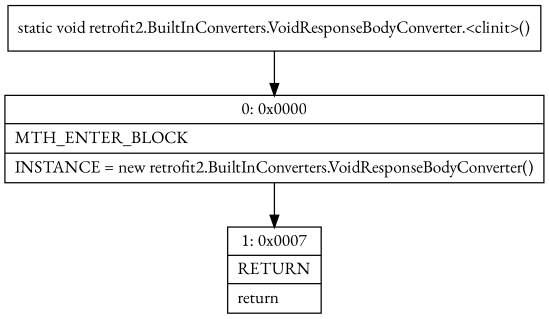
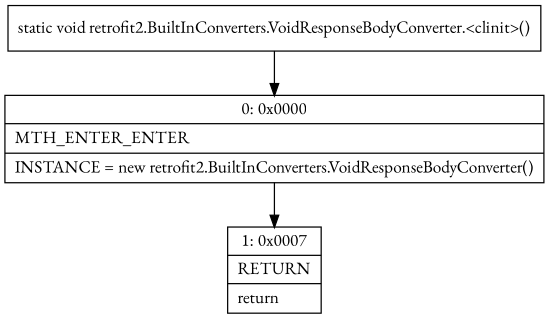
  digraph {
    fontname="EB Garamond"
    node [shape=record fontname="EB Garamond"]
    edge [fontname="EB Garamond"]
-   n1 [label="{0\:\ 0x0000|MTH_ENTER_BLOCK\l|INSTANCE = new retrofit2.BuiltInConverters.VoidResponseBodyConverter()\l}"]
+   n1 [label="{0\:\ 0x0000|MTH_ENTER_ENTER\l|INSTANCE = new retrofit2.BuiltInConverters.VoidResponseBodyConverter()\l}"]
    n2 [label="{1\:\ 0x0007|RETURN\l|return\l}"]
    n3 [label="{static void retrofit2.BuiltInConverters.VoidResponseBodyConverter.\<clinit\>() }"]
    n1 -> n2
    n3 -> n1
  }
